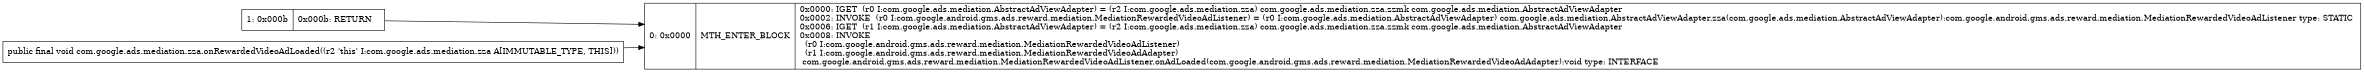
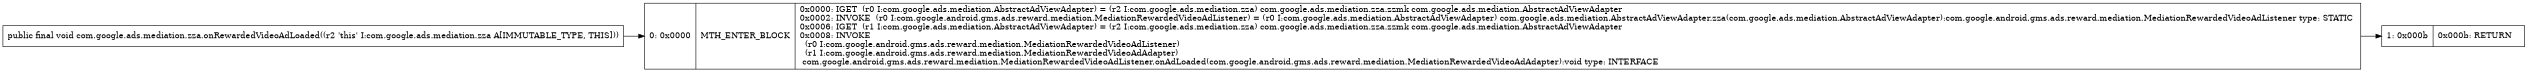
  digraph {
    rankdir=LR
    node [shape=record]
    n1 [label="{0\:\ 0x0000|MTH_ENTER_BLOCK\l|0x0000: IGET  (r0 I:com.google.ads.mediation.AbstractAdViewAdapter) = (r2 I:com.google.ads.mediation.zza) com.google.ads.mediation.zza.zzmk com.google.ads.mediation.AbstractAdViewAdapter \l0x0002: INVOKE  (r0 I:com.google.android.gms.ads.reward.mediation.MediationRewardedVideoAdListener) = (r0 I:com.google.ads.mediation.AbstractAdViewAdapter) com.google.ads.mediation.AbstractAdViewAdapter.zza(com.google.ads.mediation.AbstractAdViewAdapter):com.google.android.gms.ads.reward.mediation.MediationRewardedVideoAdListener type: STATIC \l0x0006: IGET  (r1 I:com.google.ads.mediation.AbstractAdViewAdapter) = (r2 I:com.google.ads.mediation.zza) com.google.ads.mediation.zza.zzmk com.google.ads.mediation.AbstractAdViewAdapter \l0x0008: INVOKE  \l  (r0 I:com.google.android.gms.ads.reward.mediation.MediationRewardedVideoAdListener)\l  (r1 I:com.google.android.gms.ads.reward.mediation.MediationRewardedVideoAdAdapter)\l com.google.android.gms.ads.reward.mediation.MediationRewardedVideoAdListener.onAdLoaded(com.google.android.gms.ads.reward.mediation.MediationRewardedVideoAdAdapter):void type: INTERFACE \l}"]
    n2 [label="{1\:\ 0x000b|0x000b: RETURN   \l}"]
    n3 [label="{public final void com.google.ads.mediation.zza.onRewardedVideoAdLoaded((r2 'this' I:com.google.ads.mediation.zza A[IMMUTABLE_TYPE, THIS])) }"]
-   n2 -> n1
+   n1 -> n2
    n3 -> n1
  }
